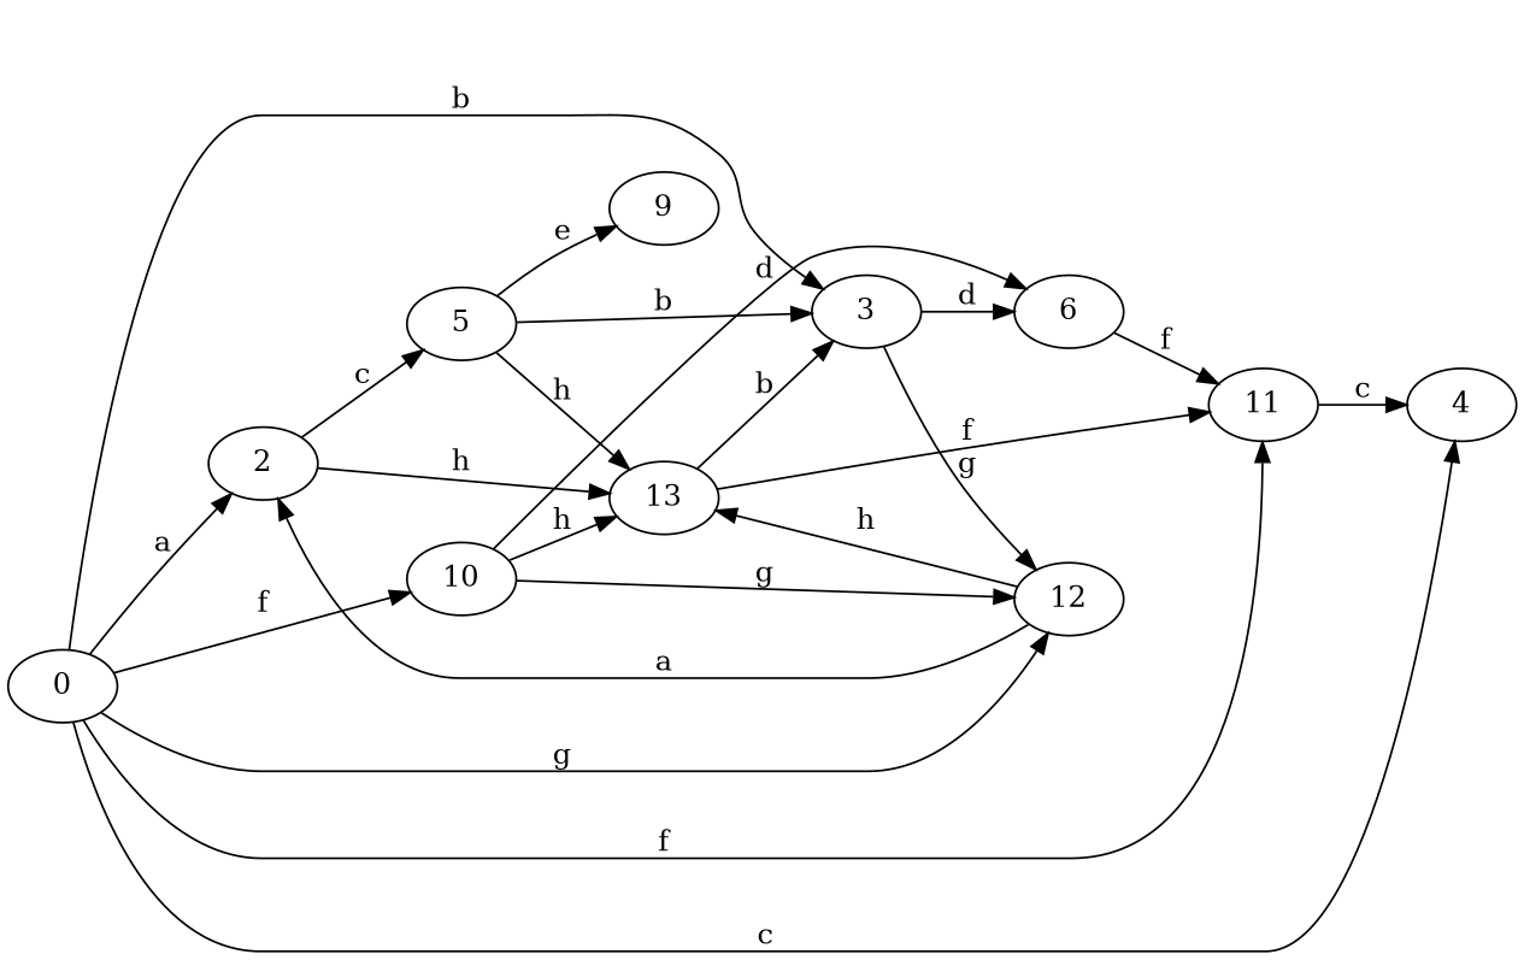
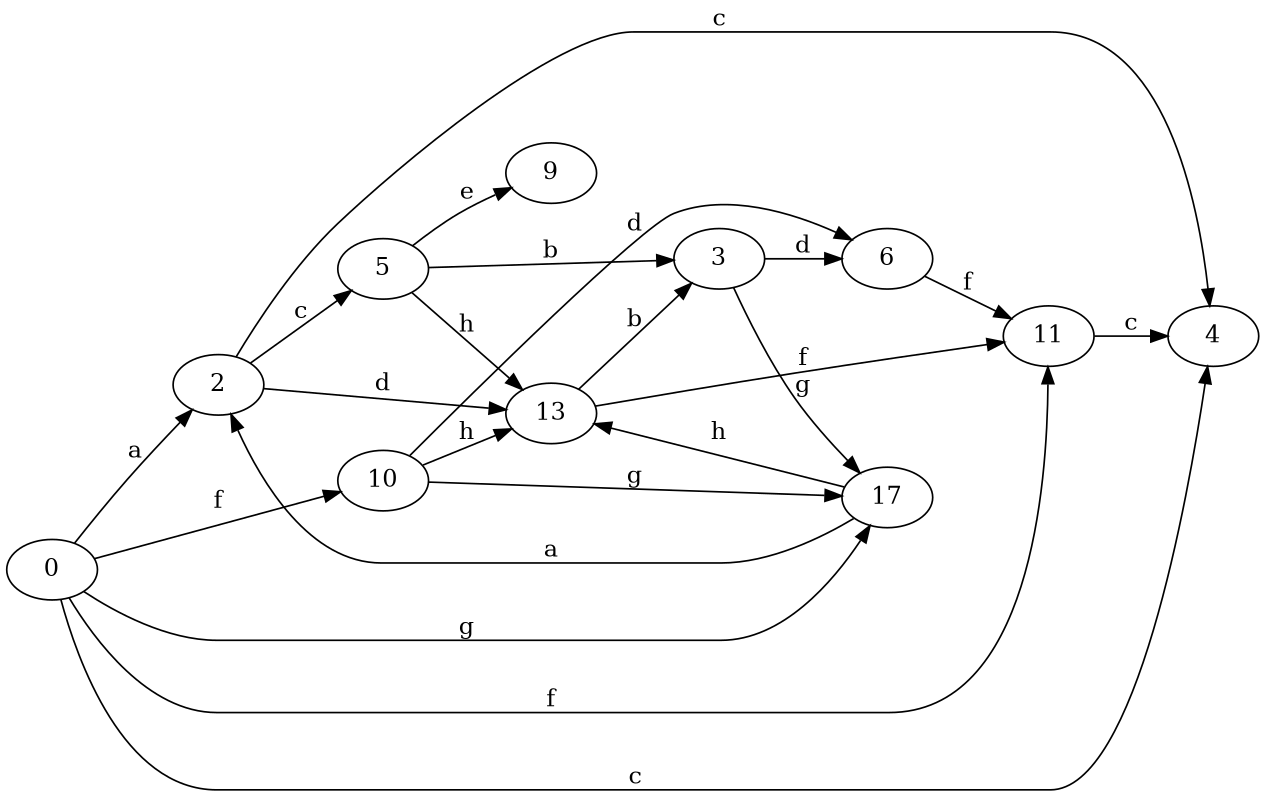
  strict digraph {
    rankdir=LR
    2
    4
    5
    13
    3
    9
    11
-   12
+   12 [label=17]
    6
    0
    10
+   2 -> 4 [label=c]
    2 -> 5 [label=c]
-   2 -> 13 [label=h]
+   2 -> 13 [label=d]
    5 -> 13 [label=h]
    5 -> 3 [label=b]
    5 -> 9 [label=e]
    13 -> 3 [label=b]
    13 -> 11 [label=f]
    3 -> 12 [label=g]
    3 -> 6 [label=d]
    11 -> 4 [label=c]
    12 -> 2 [label=a]
    12 -> 13 [label=h]
    6 -> 11 [label=f]
    0 -> 2 [label=a]
    0 -> 4 [label=c]
-   0 -> 3 [label=b]
    0 -> 11 [label=f]
    0 -> 12 [label=g]
    0 -> 10 [label=f]
    10 -> 13 [label=h]
    10 -> 12 [label=g]
    10 -> 6 [label=d]
  }
